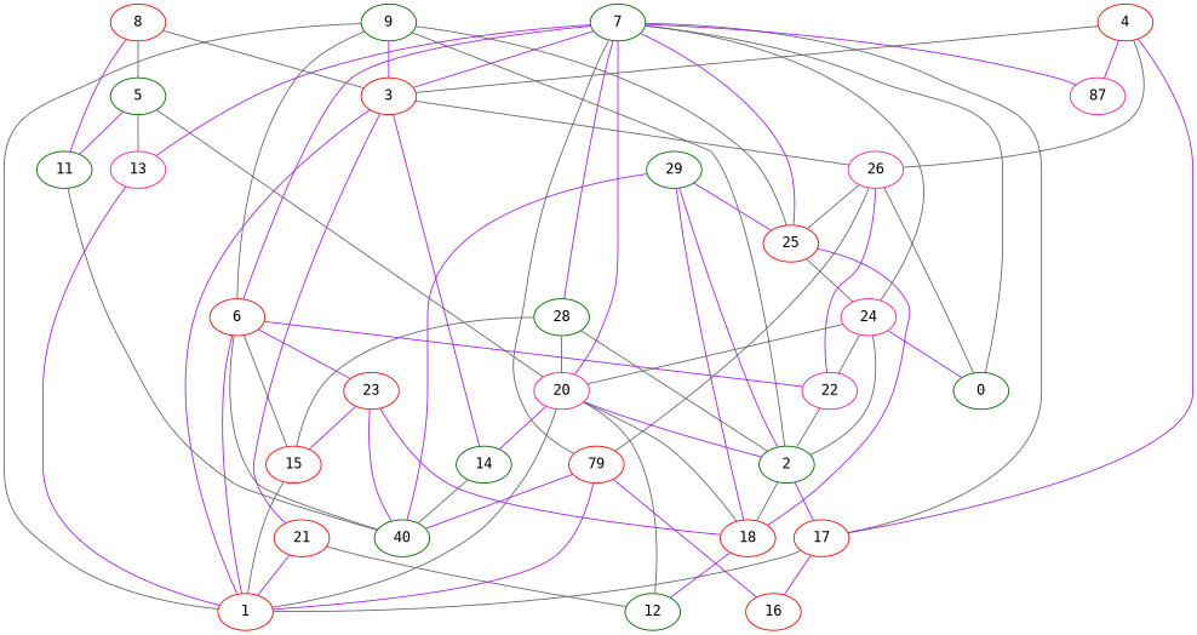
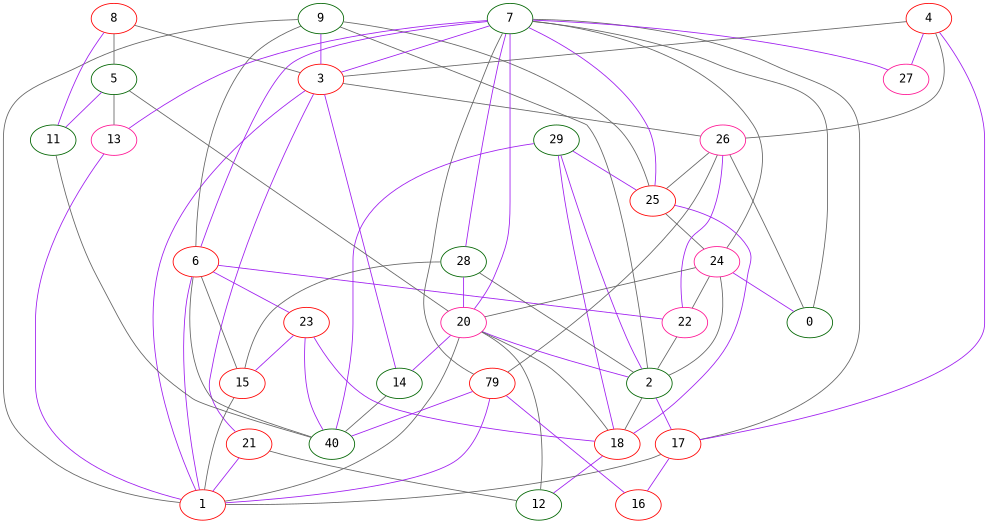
  digraph {
    fontname="DejaVu Sans Mono"
    node [color=red fontname="DejaVu Sans Mono"]
    edge [color=purple dir=none fontname="DejaVu Sans Mono"]
    29 [color=darkgreen]
    n2 [color=darkgreen label=40]
    2 [color=darkgreen]
    18
    25
    17
    13 [color=deeppink]
    1
    3
    14 [color=darkgreen]
    26 [color=deeppink]
    21
    6
    15
    22 [color=deeppink]
    23
    20 [color=deeppink]
    12 [color=darkgreen]
    9 [color=darkgreen]
    16
    28 [color=darkgreen]
    24 [color=deeppink]
    0 [color=darkgreen]
    n24 [label=79]
    5 [color=darkgreen]
    11 [color=darkgreen]
    7 [color=darkgreen]
-   27 [color=deeppink label=87]
+   27 [color=deeppink]
    8
    4
    subgraph sub_1 {
      29
      n2
      2
      18
      25
      17
      13
      1
      3
      14
      26
      21
      6
      15
      22
      23
      20
      12
      9
      16
      28
      24
      0
      n24
      5
      11
      7
      27
      8
      4
    }
    29 -> n2
    29 -> 2
    29 -> 18
    29 -> 25
    2 -> 18 [color=gray40]
    2 -> 17
    18 -> 12
    25 -> 18
    25 -> 24 [color=gray40]
    17 -> 1 [color=gray40]
    17 -> 16
    13 -> 1
    3 -> 1
    3 -> 14
    3 -> 26 [color=gray40]
    3 -> 21
    14 -> n2 [color=gray40]
    26 -> 25 [color=gray40]
    26 -> 22
    26 -> 0 [color=gray40]
    26 -> n24 [color=gray40]
    21 -> 1
    21 -> 12 [color=gray40]
    6 -> n2 [color=gray40]
    6 -> 1
    6 -> 15 [color=gray40]
    6 -> 22
    6 -> 23
    15 -> 1 [color=gray40]
    22 -> 2 [color=gray40]
    23 -> n2
    23 -> 18
    23 -> 15
    20 -> 2
    20 -> 18 [color=gray40]
    20 -> 1 [color=gray40]
    20 -> 14
    20 -> 12 [color=gray40]
    9 -> 2 [color=gray40]
    9 -> 25 [color=gray40]
    9 -> 1 [color=gray40]
    9 -> 3
    9 -> 6 [color=gray40]
    28 -> 2 [color=gray40]
    28 -> 15 [color=gray40]
    28 -> 20
    24 -> 2 [color=gray40]
    24 -> 22 [color=gray40]
    24 -> 20 [color=gray40]
    24 -> 0
    n24 -> n2
    n24 -> 1
    n24 -> 16
    5 -> 13 [color=gray40]
    5 -> 20 [color=gray40]
    5 -> 11
    11 -> n2 [color=gray40]
    7 -> 25
    7 -> 17 [color=gray40]
    7 -> 13
    7 -> 3
    7 -> 6
    7 -> 20
    7 -> 28
    7 -> 24 [color=gray40]
    7 -> 0 [color=gray40]
    7 -> n24 [color=gray40]
    7 -> 27
    8 -> 3 [color=gray40]
    8 -> 5 [color=gray40]
    8 -> 11
    4 -> 17
    4 -> 3 [color=gray40]
    4 -> 26 [color=gray40]
    4 -> 27
  }
